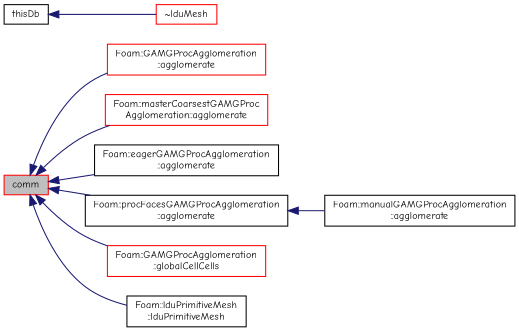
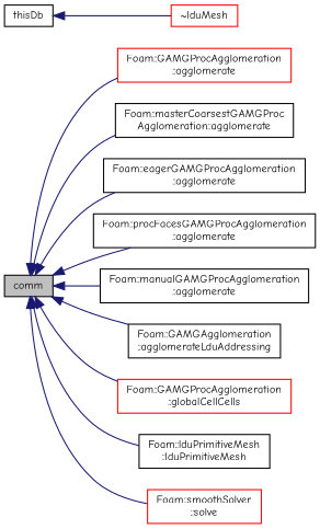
  digraph {
    fontname="Comic Neue"
    rankdir=LR
    node [color=black fontname="Comic Neue" fontsize=10 shape=record]
    edge [color=midnightblue dir=back fontname="Comic Neue" fontsize=10 labelfontname=FreeSans labelfontsize=10 style=solid]
-   n1 [color=red fillcolor=grey75 fontcolor=black height=0.2 label=comm style=filled width=0.4]
+   n1 [fillcolor=grey75 fontcolor=black height=0.2 label=comm style=filled width=0.4]
    n2 [color=red height=0.2 label="Foam::GAMGProcAgglomeration\l::agglomerate" width=0.4]
-   n3 [color=red height=0.2 label="Foam::masterCoarsestGAMGProc\lAgglomeration::agglomerate" width=0.4]
+   n3 [height=0.2 label="Foam::masterCoarsestGAMGProc\lAgglomeration::agglomerate" width=0.4]
    n4 [height=0.2 label="Foam::eagerGAMGProcAgglomeration\l::agglomerate" width=0.4]
    n5 [height=0.2 label="Foam::procFacesGAMGProcAgglomeration\l::agglomerate" width=0.4]
    n6 [height=0.2 label="Foam::manualGAMGProcAgglomeration\l::agglomerate" width=0.4]
+   n7 [height=0.2 label="Foam::GAMGAgglomeration\l::agglomerateLduAddressing" width=0.4]
    n8 [color=red height=0.2 label="Foam::GAMGProcAgglomeration\l::globalCellCells" width=0.4]
    n9 [height=0.2 label="Foam::lduPrimitiveMesh\l::lduPrimitiveMesh" width=0.4]
+   n10 [color=red height=0.2 label="Foam::smoothSolver\l::solve" width=0.4]
    n11 [height=0.2 label=thisDb width=0.4]
    n12 [color=red height=0.2 label="~lduMesh" width=0.4]
    n1 -> n2
    n1 -> n3
    n1 -> n4
    n1 -> n5
-   n5 -> n6
+   n1 -> n6
+   n1 -> n7
    n1 -> n8
    n1 -> n9
+   n1 -> n10
    n11 -> n12
  }
